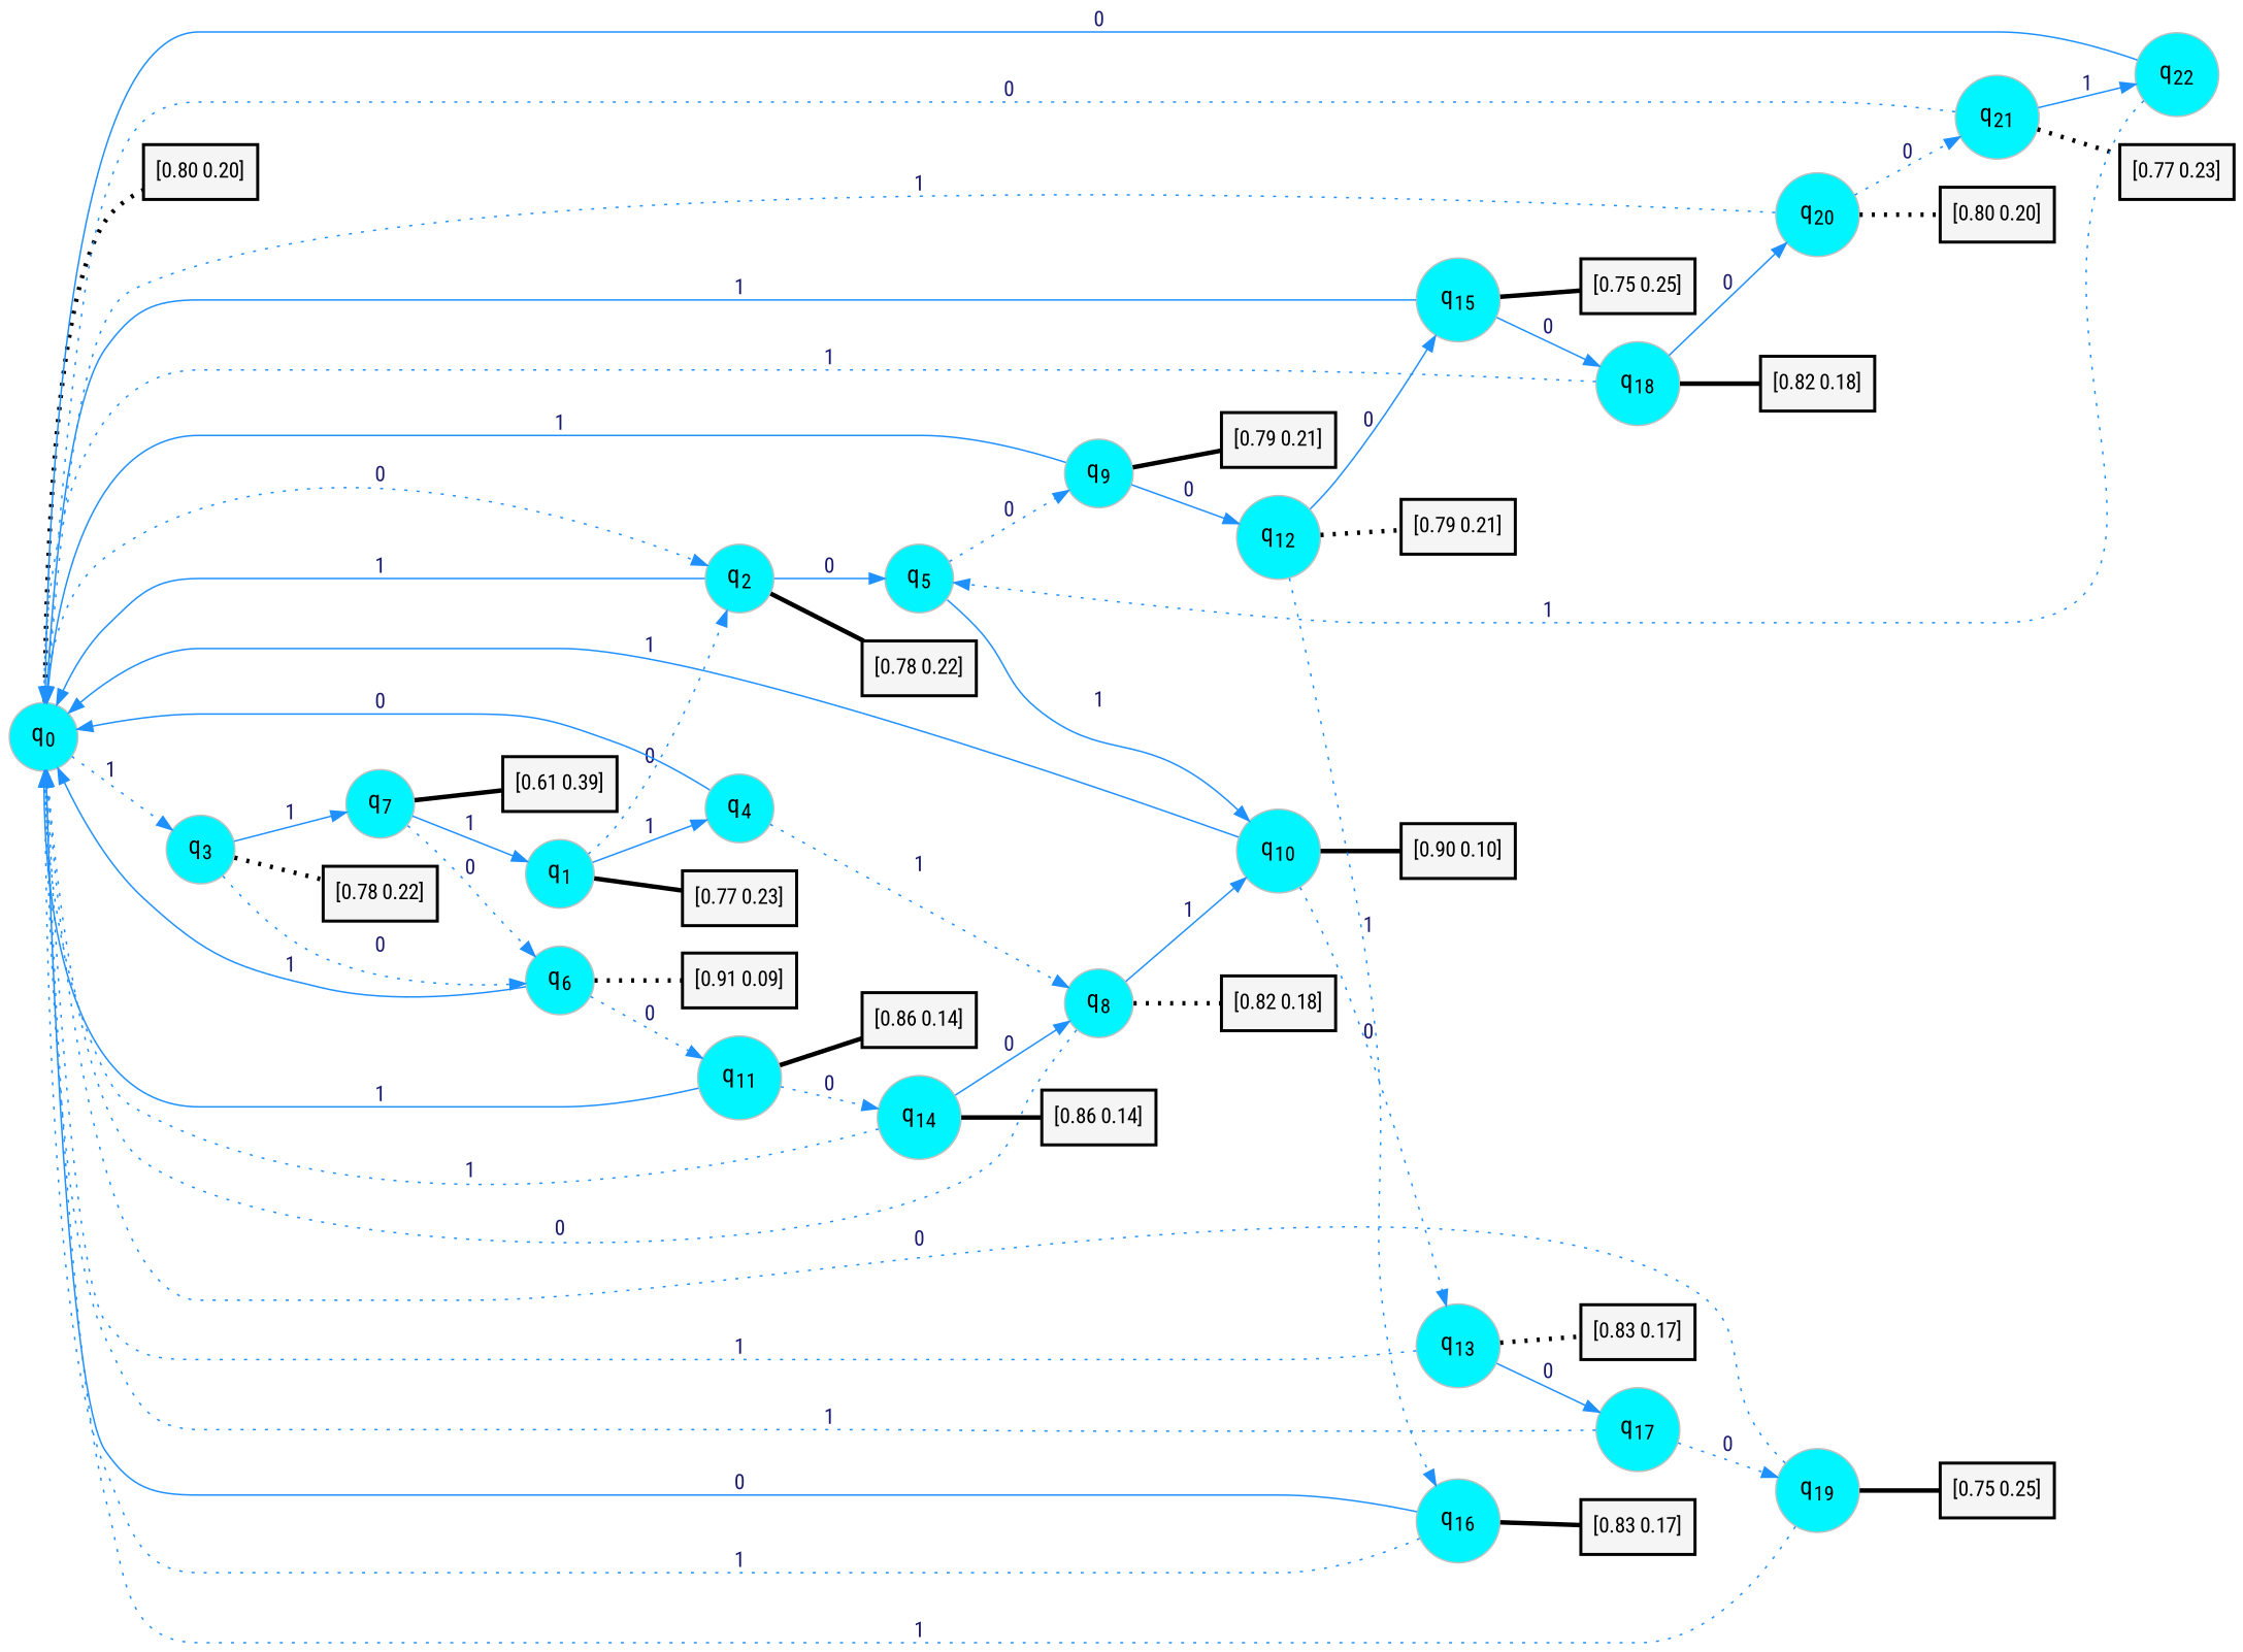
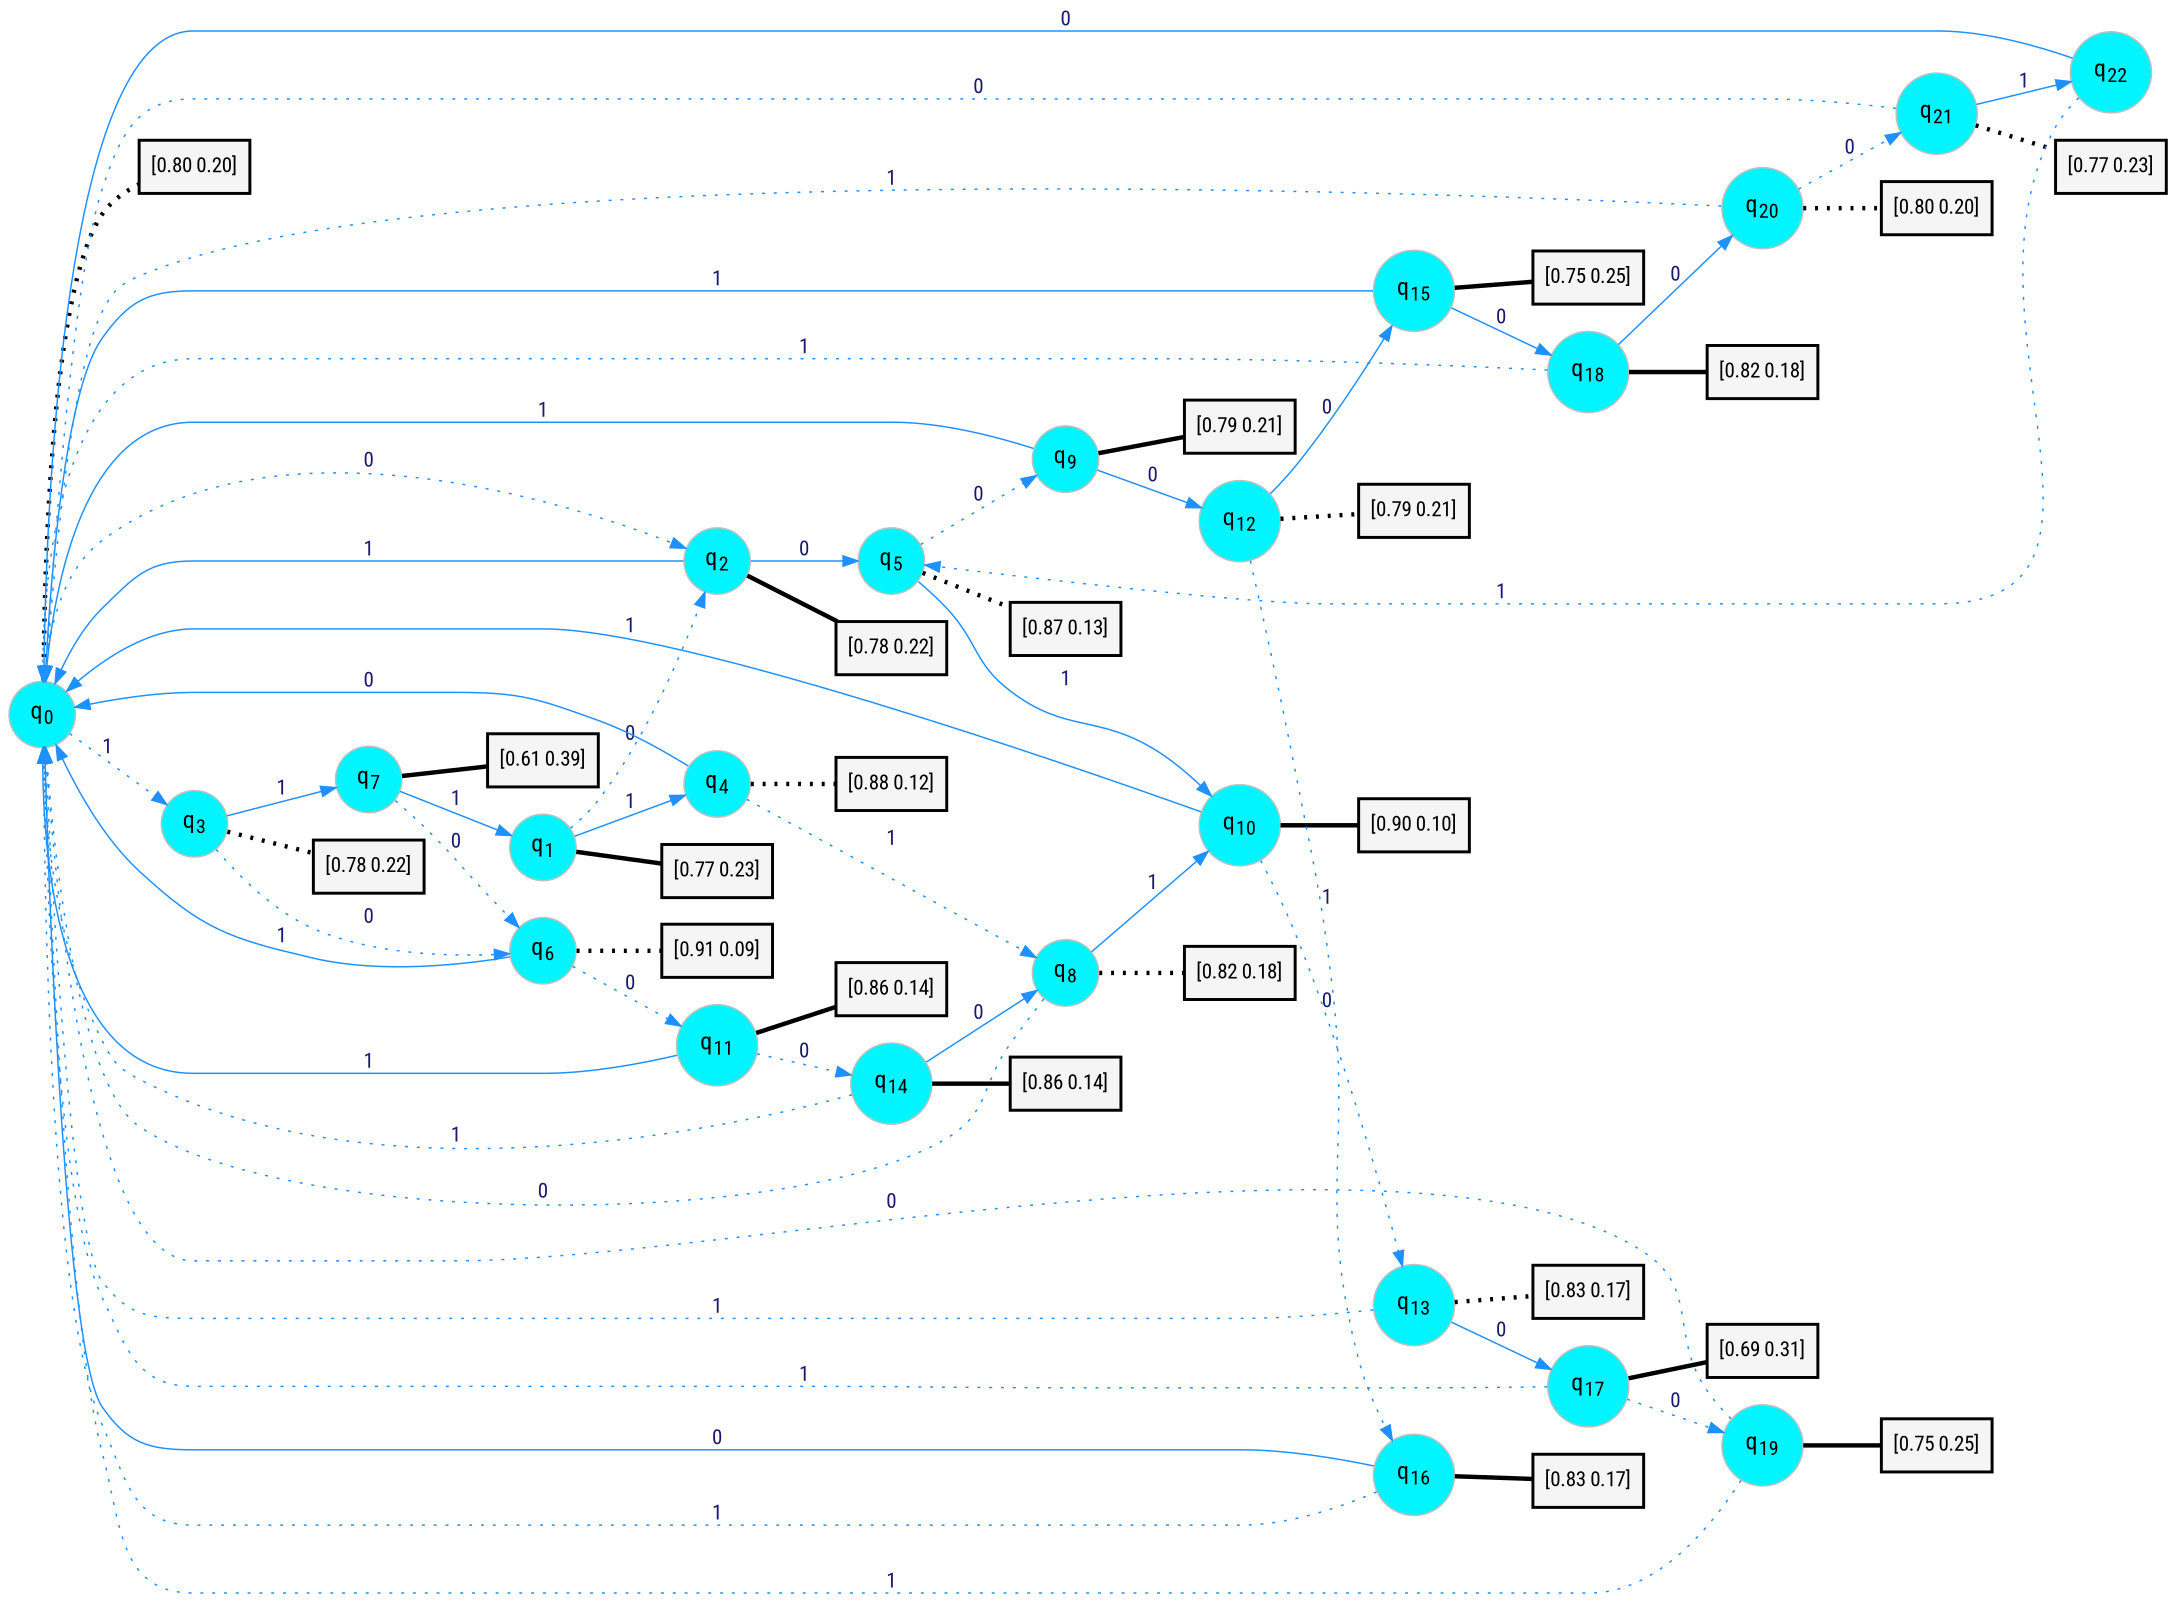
  digraph {
    fontname="Roboto Condensed"
    rankdir=LR
    node [color=gray fillcolor=turquoise1 fontcolor=black fontname="Roboto Condensed" fontsize=16 fontweight=bold shape=circle style=filled]
    edge [arrowsize=1 color=dodgerblue1 fontcolor=midnightblue fontname="Roboto Condensed" fontweight=bold penwidth=1 style=dotted weight=20]
    n1 [label=<q<SUB>0</SUB>>]
    n2 [label=<q<SUB>2</SUB>>]
    n3 [label=<q<SUB>3</SUB>>]
    n4 [color=black fillcolor=whitesmoke fontsize=14 label="[0.80 0.20]" penwidth=2 shape=box]
    n5 [label=<q<SUB>5</SUB>>]
    n6 [color=black fillcolor=whitesmoke fontsize=14 label="[0.78 0.22]" penwidth=2 shape=box]
    n7 [label=<q<SUB>6</SUB>>]
    n8 [label=<q<SUB>7</SUB>>]
    n9 [color=black fillcolor=whitesmoke fontsize=14 label="[0.78 0.22]" penwidth=2 shape=box]
    n10 [label=<q<SUB>1</SUB>>]
    n11 [label=<q<SUB>4</SUB>>]
    n12 [color=black fillcolor=whitesmoke fontsize=14 label="[0.77 0.23]" penwidth=2 shape=box]
    n13 [label=<q<SUB>8</SUB>>]
+   n14 [color=black fillcolor=whitesmoke fontsize=14 label="[0.88 0.12]" penwidth=2 shape=box]
    n15 [label=<q<SUB>9</SUB>>]
    n16 [label=<q<SUB>10</SUB>>]
+   n17 [color=black fillcolor=whitesmoke fontsize=14 label="[0.87 0.13]" penwidth=2 shape=box]
    n18 [label=<q<SUB>11</SUB>>]
    n19 [color=black fillcolor=whitesmoke fontsize=14 label="[0.91 0.09]" penwidth=2 shape=box]
    n20 [color=black fillcolor=whitesmoke fontsize=14 label="[0.61 0.39]" penwidth=2 shape=box]
    n21 [color=black fillcolor=whitesmoke fontsize=14 label="[0.82 0.18]" penwidth=2 shape=box]
    n22 [label=<q<SUB>12</SUB>>]
    n23 [color=black fillcolor=whitesmoke fontsize=14 label="[0.79 0.21]" penwidth=2 shape=box]
    n24 [label=<q<SUB>13</SUB>>]
    n25 [color=black fillcolor=whitesmoke fontsize=14 label="[0.90 0.10]" penwidth=2 shape=box]
    n26 [label=<q<SUB>14</SUB>>]
    n27 [color=black fillcolor=whitesmoke fontsize=14 label="[0.86 0.14]" penwidth=2 shape=box]
    n28 [label=<q<SUB>15</SUB>>]
    n29 [label=<q<SUB>16</SUB>>]
    n30 [color=black fillcolor=whitesmoke fontsize=14 label="[0.79 0.21]" penwidth=2 shape=box]
    n31 [label=<q<SUB>17</SUB>>]
    n32 [color=black fillcolor=whitesmoke fontsize=14 label="[0.83 0.17]" penwidth=2 shape=box]
    n33 [color=black fillcolor=whitesmoke fontsize=14 label="[0.86 0.14]" penwidth=2 shape=box]
    n34 [label=<q<SUB>18</SUB>>]
    n35 [color=black fillcolor=whitesmoke fontsize=14 label="[0.75 0.25]" penwidth=2 shape=box]
    n36 [color=black fillcolor=whitesmoke fontsize=14 label="[0.83 0.17]" penwidth=2 shape=box]
    n37 [label=<q<SUB>19</SUB>>]
+   n38 [color=black fillcolor=whitesmoke fontsize=14 label="[0.69 0.31]" penwidth=2 shape=box]
    n39 [label=<q<SUB>20</SUB>>]
    n40 [color=black fillcolor=whitesmoke fontsize=14 label="[0.82 0.18]" penwidth=2 shape=box]
    n41 [color=black fillcolor=whitesmoke fontsize=14 label="[0.75 0.25]" penwidth=2 shape=box]
    n42 [label=<q<SUB>21</SUB>>]
    n43 [color=black fillcolor=whitesmoke fontsize=14 label="[0.80 0.20]" penwidth=2 shape=box]
    n44 [label=<q<SUB>22</SUB>>]
    n45 [color=black fillcolor=whitesmoke fontsize=14 label="[0.77 0.23]" penwidth=2 shape=box]
    n1 -> n2 [label=0]
    n1 -> n3 [label=1]
    n1 -> n4 [arrowhead=none color=black penwidth=3]
    n2 -> n1 [label=1 style=bold]
    n2 -> n5 [label=0 style=bold]
    n2 -> n6 [arrowhead=none color=black penwidth=3 style=bold]
    n3 -> n7 [label=0]
    n3 -> n8 [label=1 style=bold]
    n3 -> n9 [arrowhead=none color=black penwidth=3]
    n5 -> n15 [label=0]
    n5 -> n16 [label=1 style=bold]
+   n5 -> n17 [arrowhead=none color=black penwidth=3]
    n7 -> n1 [label=1 style=bold]
    n7 -> n18 [label=0]
    n7 -> n19 [arrowhead=none color=black penwidth=3]
    n8 -> n7 [label=0]
    n8 -> n10 [label=1 style=bold]
    n8 -> n20 [arrowhead=none color=black penwidth=3 style=bold]
    n10 -> n2 [label=0]
    n10 -> n11 [label=1 style=bold]
    n10 -> n12 [arrowhead=none color=black penwidth=3 style=bold]
    n11 -> n1 [label=0 style=bold]
    n11 -> n13 [label=1]
+   n11 -> n14 [arrowhead=none color=black penwidth=3]
    n13 -> n1 [label=0]
    n13 -> n16 [label=1 style=bold]
    n13 -> n21 [arrowhead=none color=black penwidth=3]
    n15 -> n1 [label=1 style=bold]
    n15 -> n22 [label=0 style=bold]
    n15 -> n23 [arrowhead=none color=black penwidth=3 style=bold]
    n16 -> n1 [label=1 style=bold]
    n16 -> n24 [label=0]
    n16 -> n25 [arrowhead=none color=black penwidth=3 style=bold]
    n18 -> n1 [label=1 style=bold]
    n18 -> n26 [label=0]
    n18 -> n27 [arrowhead=none color=black penwidth=3 style=bold]
    n22 -> n28 [label=0 style=bold]
    n22 -> n29 [label=1]
    n22 -> n30 [arrowhead=none color=black penwidth=3]
    n24 -> n1 [label=1]
    n24 -> n31 [label=0 style=bold]
    n24 -> n32 [arrowhead=none color=black penwidth=3]
    n26 -> n1 [label=1]
    n26 -> n13 [label=0 style=bold]
    n26 -> n33 [arrowhead=none color=black penwidth=3 style=bold]
    n28 -> n1 [label=1 style=bold]
    n28 -> n34 [label=0 style=bold]
    n28 -> n35 [arrowhead=none color=black penwidth=3 style=bold]
    n29 -> n1 [label=0 style=bold]
    n29 -> n1 [label=1]
    n29 -> n36 [arrowhead=none color=black penwidth=3 style=bold]
    n31 -> n1 [label=1]
    n31 -> n37 [label=0]
+   n31 -> n38 [arrowhead=none color=black penwidth=3 style=bold]
    n34 -> n1 [label=1]
    n34 -> n39 [label=0 style=bold]
    n34 -> n40 [arrowhead=none color=black penwidth=3 style=bold]
    n37 -> n1 [label=0]
    n37 -> n1 [label=1]
    n37 -> n41 [arrowhead=none color=black penwidth=3 style=bold]
    n39 -> n1 [label=1]
    n39 -> n42 [label=0]
    n39 -> n43 [arrowhead=none color=black penwidth=3]
    n42 -> n1 [label=0]
    n42 -> n44 [label=1 style=bold]
    n42 -> n45 [arrowhead=none color=black penwidth=3]
    n44 -> n1 [label=0 style=bold]
    n44 -> n5 [label=1]
  }
